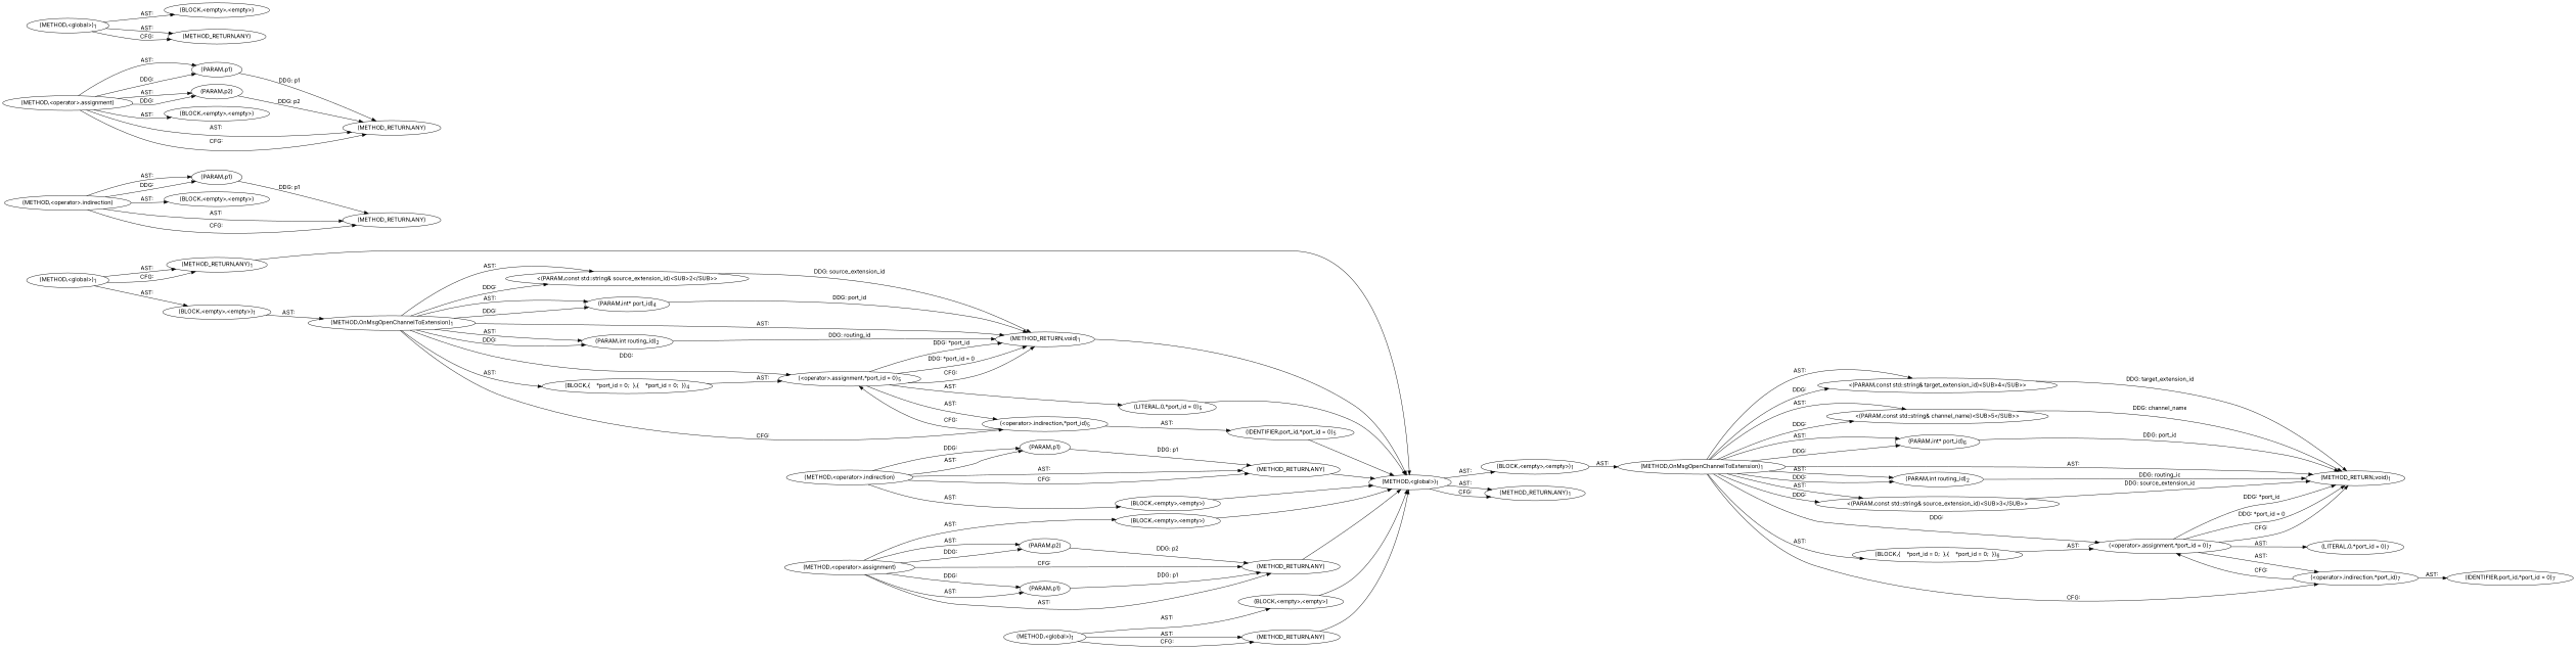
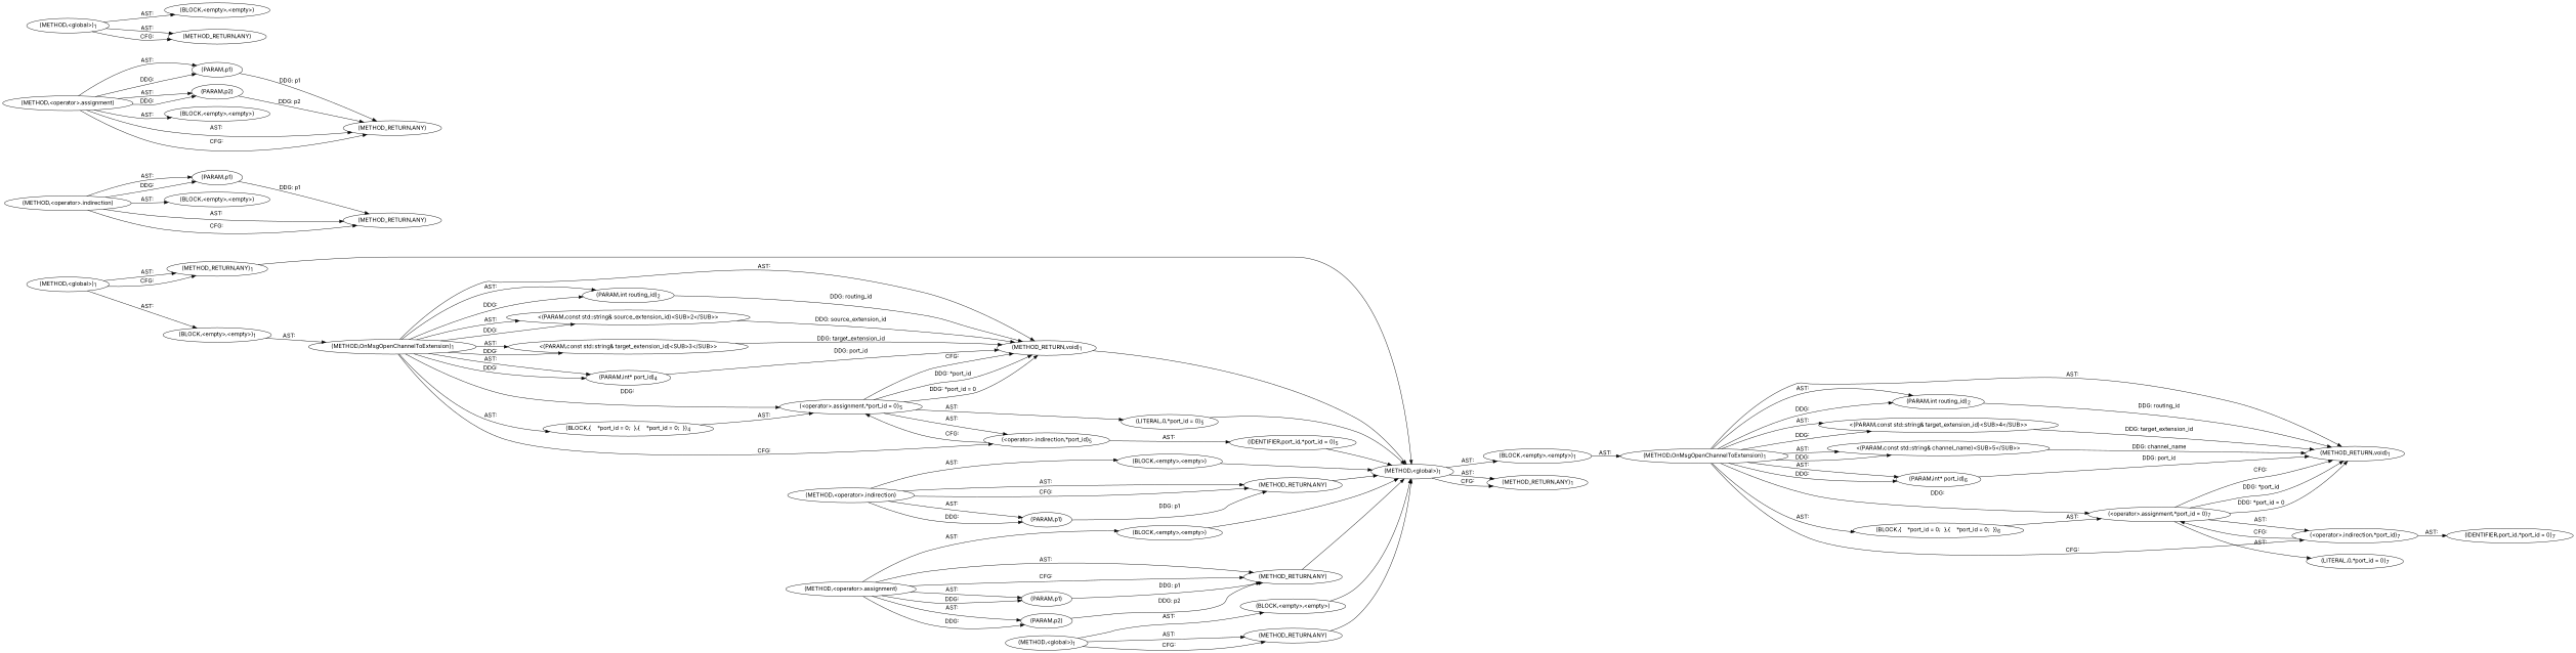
  digraph {
    fontname=Inter
    rankdir=LR
    node [fontname=Inter]
    edge [fontname=Inter]
    n1 [label=<(METHOD,&lt;global&gt;)<SUB>1</SUB>>]
    n2 [label=<(BLOCK,&lt;empty&gt;,&lt;empty&gt;)<SUB>1</SUB>>]
    n3 [label=<(METHOD_RETURN,ANY)<SUB>1</SUB>>]
    n4 [label=<(METHOD,OnMsgOpenChannelToExtension)<SUB>1</SUB>>]
    n5 [label=<(METHOD,&lt;global&gt;)<SUB>1</SUB>>]
    n6 [label=<(PARAM,int routing_id)<SUB>2</SUB>>]
    n7 [label="<(PARAM,const std::string&amp; source_extension_id)<SUB>2</SUB>>"]
+   n8 [label="<(PARAM,const std::string&amp; target_extension_id)<SUB>3</SUB>>"]
    n9 [label=<(PARAM,int* port_id)<SUB>4</SUB>>]
    n10 [label=<(BLOCK,{    *port_id = 0;  },{    *port_id = 0;  })<SUB>4</SUB>>]
    n11 [label=<(&lt;operator&gt;.assignment,*port_id = 0)<SUB>5</SUB>>]
    n12 [label=<(&lt;operator&gt;.indirection,*port_id)<SUB>5</SUB>>]
    n13 [label=<(METHOD_RETURN,void)<SUB>1</SUB>>]
    n14 [label=<(LITERAL,0,*port_id = 0)<SUB>5</SUB>>]
    n15 [label=<(IDENTIFIER,port_id,*port_id = 0)<SUB>5</SUB>>]
    n16 [label=<(BLOCK,&lt;empty&gt;,&lt;empty&gt;)<SUB>1</SUB>>]
    n17 [label=<(METHOD_RETURN,ANY)<SUB>1</SUB>>]
    n18 [label=<(METHOD,&lt;operator&gt;.indirection)>]
    n19 [label=<(PARAM,p1)>]
    n20 [label=<(BLOCK,&lt;empty&gt;,&lt;empty&gt;)>]
    n21 [label=<(METHOD_RETURN,ANY)>]
    n22 [label=<(METHOD,&lt;operator&gt;.assignment)>]
    n23 [label=<(PARAM,p1)>]
    n24 [label=<(PARAM,p2)>]
    n25 [label=<(BLOCK,&lt;empty&gt;,&lt;empty&gt;)>]
    n26 [label=<(METHOD_RETURN,ANY)>]
    n27 [label=<(METHOD,&lt;global&gt;)<SUB>1</SUB>>]
    n28 [label=<(BLOCK,&lt;empty&gt;,&lt;empty&gt;)>]
    n29 [label=<(METHOD_RETURN,ANY)>]
    n30 [label=<(METHOD,OnMsgOpenChannelToExtension)<SUB>1</SUB>>]
    n31 [label=<(PARAM,int routing_id)<SUB>2</SUB>>]
-   n32 [label="<(PARAM,const std::string&amp; source_extension_id)<SUB>3</SUB>>"]
    n33 [label="<(PARAM,const std::string&amp; target_extension_id)<SUB>4</SUB>>"]
    n34 [label="<(PARAM,const std::string&amp; channel_name)<SUB>5</SUB>>"]
    n35 [label=<(PARAM,int* port_id)<SUB>6</SUB>>]
    n36 [label=<(BLOCK,{    *port_id = 0;  },{    *port_id = 0;  })<SUB>6</SUB>>]
    n37 [label=<(&lt;operator&gt;.assignment,*port_id = 0)<SUB>7</SUB>>]
    n38 [label=<(&lt;operator&gt;.indirection,*port_id)<SUB>7</SUB>>]
    n39 [label=<(METHOD_RETURN,void)<SUB>1</SUB>>]
    n40 [label=<(LITERAL,0,*port_id = 0)<SUB>7</SUB>>]
    n41 [label=<(IDENTIFIER,port_id,*port_id = 0)<SUB>7</SUB>>]
    n42 [label=<(METHOD,&lt;operator&gt;.indirection)>]
    n43 [label=<(PARAM,p1)>]
    n44 [label=<(BLOCK,&lt;empty&gt;,&lt;empty&gt;)>]
    n45 [label=<(METHOD_RETURN,ANY)>]
    n46 [label=<(METHOD,&lt;operator&gt;.assignment)>]
    n47 [label=<(PARAM,p1)>]
    n48 [label=<(PARAM,p2)>]
    n49 [label=<(BLOCK,&lt;empty&gt;,&lt;empty&gt;)>]
    n50 [label=<(METHOD_RETURN,ANY)>]
    n51 [label=<(METHOD,&lt;global&gt;)<SUB>1</SUB>>]
    n52 [label=<(BLOCK,&lt;empty&gt;,&lt;empty&gt;)>]
    n53 [label=<(METHOD_RETURN,ANY)>]
    n1 -> n2 [label="AST: "]
    n1 -> n3 [label="AST: "]
    n1 -> n3 [label="CFG: "]
    n2 -> n4 [label="AST: "]
    n3 -> n5
    n4 -> n6 [label="AST: "]
    n4 -> n6 [label="DDG: "]
    n4 -> n7 [label="AST: "]
    n4 -> n7 [label="DDG: "]
+   n4 -> n8 [label="AST: "]
+   n4 -> n8 [label="DDG: "]
    n4 -> n9 [label="AST: "]
    n4 -> n9 [label="DDG: "]
    n4 -> n10 [label="AST: "]
    n4 -> n11 [label="DDG: "]
    n4 -> n12 [label="CFG: "]
    n4 -> n13 [label="AST: "]
    n5 -> n16 [label="AST: "]
    n5 -> n17 [label="AST: "]
    n5 -> n17 [label="CFG: "]
    n6 -> n13 [label="DDG: routing_id"]
    n7 -> n13 [label="DDG: source_extension_id"]
+   n8 -> n13 [label="DDG: target_extension_id"]
    n9 -> n13 [label="DDG: port_id"]
    n10 -> n11 [label="AST: "]
    n11 -> n12 [label="AST: "]
    n11 -> n13 [label="CFG: "]
    n11 -> n13 [label="DDG: *port_id"]
    n11 -> n13 [label="DDG: *port_id = 0"]
    n11 -> n14 [label="AST: "]
    n12 -> n11 [label="CFG: "]
    n12 -> n15 [label="AST: "]
    n13 -> n5
    n14 -> n5
    n15 -> n5
    n16 -> n30 [label="AST: "]
    n18 -> n19 [label="AST: "]
    n18 -> n19 [label="DDG: "]
    n18 -> n20 [label="AST: "]
    n18 -> n21 [label="AST: "]
    n18 -> n21 [label="CFG: "]
    n19 -> n21 [label="DDG: p1"]
    n20 -> n5
    n21 -> n5
    n22 -> n23 [label="AST: "]
    n22 -> n23 [label="DDG: "]
    n22 -> n24 [label="AST: "]
    n22 -> n24 [label="DDG: "]
    n22 -> n25 [label="AST: "]
    n22 -> n26 [label="AST: "]
    n22 -> n26 [label="CFG: "]
    n23 -> n26 [label="DDG: p1"]
    n24 -> n26 [label="DDG: p2"]
    n25 -> n5
    n26 -> n5
    n27 -> n28 [label="AST: "]
    n27 -> n29 [label="AST: "]
    n27 -> n29 [label="CFG: "]
    n28 -> n5
    n29 -> n5
    n30 -> n31 [label="AST: "]
    n30 -> n31 [label="DDG: "]
-   n30 -> n32 [label="AST: "]
-   n30 -> n32 [label="DDG: "]
    n30 -> n33 [label="AST: "]
    n30 -> n33 [label="DDG: "]
    n30 -> n34 [label="AST: "]
    n30 -> n34 [label="DDG: "]
    n30 -> n35 [label="AST: "]
    n30 -> n35 [label="DDG: "]
    n30 -> n36 [label="AST: "]
    n30 -> n37 [label="DDG: "]
    n30 -> n38 [label="CFG: "]
    n30 -> n39 [label="AST: "]
    n31 -> n39 [label="DDG: routing_id"]
-   n32 -> n39 [label="DDG: source_extension_id"]
    n33 -> n39 [label="DDG: target_extension_id"]
    n34 -> n39 [label="DDG: channel_name"]
    n35 -> n39 [label="DDG: port_id"]
    n36 -> n37 [label="AST: "]
    n37 -> n38 [label="AST: "]
    n37 -> n39 [label="CFG: "]
    n37 -> n39 [label="DDG: *port_id"]
    n37 -> n39 [label="DDG: *port_id = 0"]
    n37 -> n40 [label="AST: "]
    n38 -> n37 [label="CFG: "]
    n38 -> n41 [label="AST: "]
    n42 -> n43 [label="AST: "]
    n42 -> n43 [label="DDG: "]
    n42 -> n44 [label="AST: "]
    n42 -> n45 [label="AST: "]
    n42 -> n45 [label="CFG: "]
    n43 -> n45 [label="DDG: p1"]
    n46 -> n47 [label="AST: "]
    n46 -> n47 [label="DDG: "]
    n46 -> n48 [label="AST: "]
    n46 -> n48 [label="DDG: "]
    n46 -> n49 [label="AST: "]
    n46 -> n50 [label="AST: "]
    n46 -> n50 [label="CFG: "]
    n47 -> n50 [label="DDG: p1"]
    n48 -> n50 [label="DDG: p2"]
    n51 -> n52 [label="AST: "]
    n51 -> n53 [label="AST: "]
    n51 -> n53 [label="CFG: "]
  }
